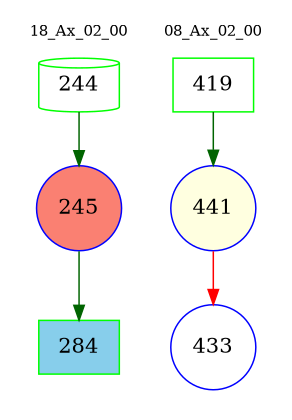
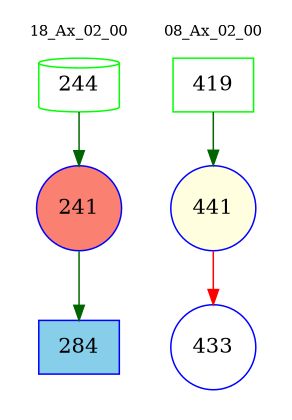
  digraph {
    node [color=blue fillcolor=white shape=circle style=filled]
    edge [color=darkgreen]
    n1 [color=green label=244 shape=cylinder]
-   n2 [fillcolor=salmon label=245]
-   n3 [color=green fillcolor=skyblue label=284 shape=box]
+   n2 [fillcolor=salmon label=241]
+   n3 [fillcolor=skyblue label=284 shape=box]
    n4 [color=green label=419 shape=box]
    n5 [fillcolor=lightyellow label=441]
    n6 [label=433]
    subgraph cluster_1 {
      color=white
      fontsize=10
      label="18_Ax_02_00"
      n1
      n2
      n3
    }
    subgraph cluster_2 {
      color=white
      fontsize=10
      label="08_Ax_02_00"
      n4
      n5
      n6
    }
    n1 -> n2
    n2 -> n3
    n4 -> n5
    n5 -> n6 [color=red]
  }
